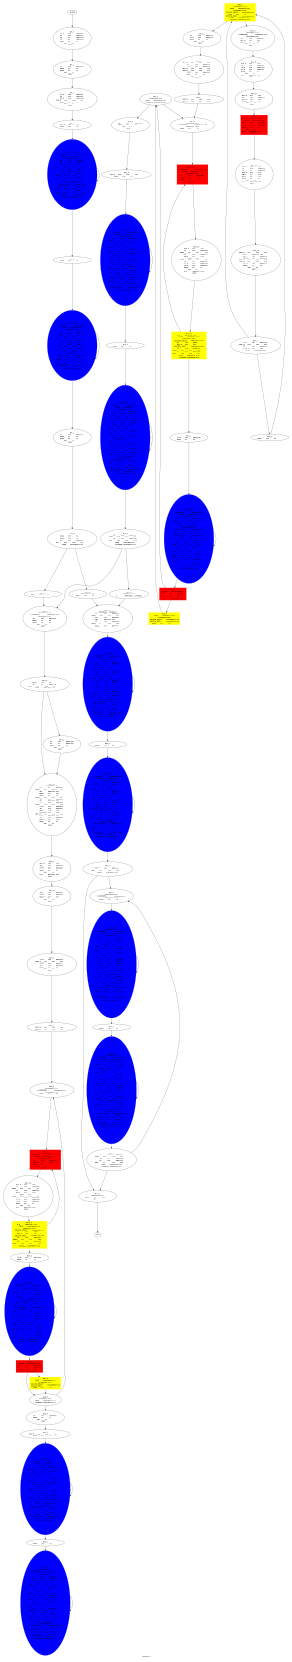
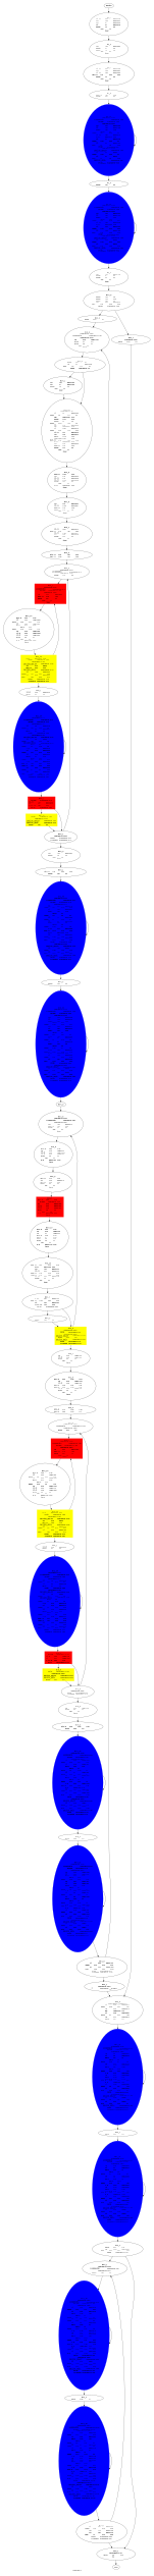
  digraph {
    color=purple
    label=testdata
    style=dashed
    fontname="Courier Prime"
    node [fontname="Courier Prime"]
    edge [fontname="Courier Prime"]
    n1 [label=Begin]
    n2 [label="B2_7\nli.d	r44	nd#3669	\nla	r19	nd#3672	\nla	r5	nd#3674	\nli	r6	nd#3676	\nmove	r4	r2	\nfst	r2	\njalr	\n"]
    n3 [label="B3_5\nla	r19	nd#3682	\nmove	r5	r0	\nmove	r4	r2	\nfst	r2	\njalr	\n"]
    n4 [label=End]
    n5 [label="B4_7\nli.d	r42	nd#3689	\nla	r19	nd#3692	\nli.d	r34	nd#3694	\ndiv.d	r32	r34	r42	\nmove	r4	r2	\nfst	r2	\njalr	\n"]
    n6 [label="B5_2\nmov.d	r40	r36	\nmove	r26	r0	\n"]
    n7 [color=blue label="B6_22\ntestdata.L48:\nloopbegin	testdata.L66\nspawn	testdata.L67\ntestdata.L66:\nla	r27	nd#3706	\nli	r28	nd#3708	\nmult	r26	r28	\nmflo	r5	\naddu	r6	r27	r5	\nli.d	r36	nd#3713	\ns.d	nd#3715	r36	\nli	r7	nd#3718	\naddu	r26	r26	r7	\nli	r8	nd#3721	\nsle	r9	r8	r26	\ncqip	testdata.L67\ntestdata.L67:\npslice_entry	testdata.L67\nli	r7	nd#0	\naddu	r26	r26	r7	\nli	r8	nd#0	\nsle	r9	r8	r26	\npslice_exit	testdata.L67\nbeqz	testdata.L48\nloopend	testdata.L66\n" shape=ellipse style=filled]
    n8 [label="B7_1\nmove	r10	r0	\n"]
    n9 [color=blue label="B8_22\ntestdata.L49:\nloopbegin	testdata.L68\nspawn	testdata.L69\ntestdata.L68:\nla	r19	nd#3731	\nli	r20	nd#3733	\nmult	r10	r20	\nmflo	r21	\naddu	r22	r19	r21	\nli.d	r38	nd#3738	\ns.d	nd#3740	r38	\nli	r23	nd#3743	\naddu	r10	r10	r23	\nli	r24	nd#3746	\nsle	r25	r24	r10	\ncqip	testdata.L69\ntestdata.L69:\npslice_entry	testdata.L69\nli	r23	nd#0	\naddu	r10	r10	r23	\nli	r24	nd#0	\nsle	r25	r24	r10	\npslice_exit	testdata.L69\nbeqz	testdata.L49\nloopend	testdata.L68\n" shape=ellipse style=filled]
    n10 [label="B9_5\nla	r19	nd#3752	\nmove	r5	r0	\nmove	r4	r2	\nfst	r2	\njalr	\n"]
    n11 [label="B10_6\nmove	r12	r9	\nmove	r11	r12	\nmove	r26	r0	\nlw	r27	nd#3763	\nslt	r28	r26	r27	\nbeqz	testdata.L46\n"]
    n12 [label="B11_1\nmove	r14	r0	\n"]
    n13 [label="B63_1\ntestdata.L46:\nmove	r14	r0	\n"]
    n14 [label="B12_6\ntestdata.L47:\nloopbegin	testdata.L70\ntestdata.L70:\nla	r19	nd#3770	\nmove	r5	r0	\nmove	r4	r2	\nfst	r2	\njalr	\n"]
    n15 [label="B64_8\ntestdata.__done55:\nli	r25	nd#4350	\naddu	r26	r11	r25	\nla	r27	nd#4353	\nsw	nd#4356	r27	\nli	r28	nd#4360	\naddu	r5	r12	r28	\nlw	r12	nd#4363	\nmove	r6	r0	\n"]
    n16 [label="B13_4\nmove	r13	r9	\nla	r5	nd#3778	\nseq	r6	r13	r5	\nbeqz	testdata.L8\n"]
    n17 [label="B14_5\nla	r19	nd#3784	\nla	r5	nd#3786	\nmove	r4	r2	\nfst	r2	\njalr	\n"]
    n18 [label="B15_21\ntestdata.L8:\nli	r7	nd#3793	\naddu	r8	r11	r7	\nsw	nd#3796	r13	\nmove	r11	r13	\nmove	r9	r0	\naddu	r10	r13	r9	\nli	r19	nd#3804	\nsh	nd#3806	r19	\nli	r20	nd#3810	\naddu	r21	r13	r20	\nli.d	r52	nd#3813	\nlw	r22	nd#3815	\nmtc1	r54	r22	\ncvt.d.w	r56	r54	\ndiv.d	r58	r52	r56	\ns.d	nd#3820	r58	\nla	r19	nd#3824	\nmov.d	r32	r44	\nmove	r4	r2	\nfst	r2	\njalr	\n"]
    n19 [label="B16_8\nmov.d	r44	r36	\nla	r19	nd#3832	\nli.d	r32	nd#3834	\nli.d	r34	nd#3836	\nmove	r4	r2	\nfst	r2	\ns.d	nd#3840	r44	\njalr	\n"]
    n20 [label="B17_6\nla	r19	nd#3845	\nli.d	r34	nd#3847	\nmov.d	r32	r36	\nmove	r4	r2	\nfst	r2	\njalr	\n"]
    n21 [label="B18_7\nli.d	r60	nd#3853	\nsub.d	r32	r36	r60	\nli.d	r46	nd#3857	\nla	r19	nd#3859	\nmove	r4	r2	\nfst	r2	\njalr	\n"]
    n22 [label="B19_2\ndiv.d	r48	r46	r36	\nmul.d	r46	r42	r48	\n"]
    n23 [label="B20_2\ntestdata.L11:\nloopbegin	testdata.L71\ntestdata.L71:\nmove	r15	r0	\n"]
    n24 [color=red label="B21_7\ntestdata.L50:\nloopbegin	testdata.L73\nspawn	testdata.L74\ntestdata.L73:\nla	r19	nd#3872	\nmov.d	r32	r44	\nmove	r4	r2	\nfst	r2	\njalr	\n" shape=box style=filled]
    n25 [label="B22_14\nmov.d	r44	r36	\nli	r23	nd#3880	\naddu	r26	r13	r23	\nli	r24	nd#3883	\nmult	r15	r24	\nmflo	r25	\naddu	r16	r26	r25	\nla	r19	nd#3888	\nli.d	r32	nd#3890	\nli.d	r34	nd#3892	\nmove	r4	r2	\nfst	r2	\ns.d	nd#3896	r44	\njalr	\n"]
    n26 [color=yellow label="B23_12\ns.d	nd#3900	r36	\ncqip	testdata.L74\ntestdata.L74:\npslice_entry	testdata.L74\nla	r19	nd#0	\nmov.d	r44	r36	\npslice_exit	testdata.L74\nli	r26	nd#3903	\naddu	r15	r15	r26	\nli	r27	nd#3906	\nsle	r28	r27	r15	\nbeqz	testdata.L50\nloopend	testdata.L73\n" shape=polygon style=filled]
    n27 [label="B24_2\nli.d	r32	nd#3912	\nmove	r5	r0	\n"]
    n28 [color=blue label="B25_29\ntestdata.L51:\nloopbegin	testdata.L75\nspawn	testdata.L76\ntestdata.L75:\nli	r6	nd#3918	\naddu	r28	r13	r6	\nli	r7	nd#3921	\nmult	r5	r7	\ncqip	testdata.L76\ntestdata.L76:\npslice_entry	testdata.L76\nli	r6	nd#0	\naddu	r28	r13	r6	\npslice_exit	testdata.L76\nmflo	r8	\naddu	r9	r28	r8	\nl.d	r62	nd#3926	\nli	r10	nd#3929	\naddu	r27	r13	r10	\nli	r19	nd#3932	\nmult	r5	r19	\nmflo	r20	\naddu	r21	r27	r20	\nl.d	r34	nd#3937	\nmul.d	r34	r62	r34	\nadd.d	r32	r32	r34	\nli	r22	nd#3942	\naddu	r5	r5	r22	\nli	r23	nd#3945	\nsle	r24	r23	r5	\nbeqz	testdata.L51\nloopend	testdata.L75\n" shape=ellipse style=filled]
    n29 [color=red label="B26_5\nspawn	testdata.L72\nli.d	r36	nd#3951	\nli	r25	nd#3953	\nc.lt.d	r36	r32	\nbc1t	testdata.L62\n" shape=box style=filled]
    n30 [color=yellow label="B27_4\ncqip	testdata.L72\ntestdata.L72:\npslice_entry	testdata.L72\npslice_exit	testdata.L72\nmove	r25	r0	\n" shape=polygon style=filled]
    n31 [label="B28_2\ntestdata.L62:\nbnez	testdata.L11\nloopend	testdata.L71\n"]
    n32 [label="B29_4\nla	r19	nd#3961	\nmove	r4	r2	\nfst	r2	\njalr	\n"]
    n33 [label="B30_2\ndiv.d	r38	r46	r36	\nmove	r26	r0	\n"]
    n34 [color=blue label="B31_30\ntestdata.L52:\nloopbegin	testdata.L77\nspawn	testdata.L78\ntestdata.L77:\nli	r27	nd#3972	\naddu	r6	r13	r27	\nli	r28	nd#3975	\nmult	r26	r28	\nmflo	r5	\naddu	r6	r6	r5	\nli	r7	nd#3980	\naddu	r5	r13	r7	\nli	r8	nd#3983	\nmult	r26	r8	\nmflo	r9	\naddu	r10	r5	r9	\nl.d	r52	nd#3988	\nmul.d	r54	r52	r38	\ns.d	nd#3992	r54	\nli	r19	nd#3995	\naddu	r26	r26	r19	\nli	r20	nd#3998	\nsle	r21	r20	r26	\ncqip	testdata.L78\ntestdata.L78:\npslice_entry	testdata.L78\nli	r19	nd#0	\naddu	r26	r26	r19	\nli	r20	nd#0	\nsle	r21	r20	r26	\npslice_exit	testdata.L78\nbeqz	testdata.L52\nloopend	testdata.L77\n" shape=ellipse style=filled]
    n35 [label="B32_1\nmove	r22	r0	\n"]
    n36 [color=blue label="B33_35\ntestdata.L53:\nloopbegin	testdata.L79\nspawn	testdata.L80\ntestdata.L79:\nla	r23	nd#4008	\nli	r24	nd#4010	\nmult	r22	r24	\nmflo	r25	\naddu	r26	r23	r25	\nla	r27	nd#4015	\nli	r28	nd#4017	\nmult	r22	r28	\nmflo	r5	\naddu	r6	r27	r5	\nl.d	r56	nd#4022	\nli	r7	nd#4025	\naddu	r7	r13	r7	\nli	r8	nd#4028	\nmult	r22	r8	\nmflo	r9	\naddu	r10	r7	r9	\nl.d	r58	nd#4033	\nadd.d	r60	r56	r58	\ns.d	nd#4037	r60	\nli	r19	nd#4040	\naddu	r22	r22	r19	\nli	r20	nd#4043	\nsle	r21	r20	r22	\ncqip	testdata.L80\ntestdata.L80:\npslice_entry	testdata.L80\nli	r19	nd#0	\naddu	r22	r22	r19	\nli	r20	nd#0	\nsle	r21	r20	r22	\npslice_exit	testdata.L80\nbeqz	testdata.L53\nloopend	testdata.L79\n" shape=ellipse style=filled]
+   n37 [label="B34_0\n"]
    n38 [label="B35_6\ntestdata.L22:\nloopbegin	testdata.L81\ntestdata.L81:\nla	r19	nd#4051	\nmov.d	r32	r44	\nmove	r4	r2	\nfst	r2	\njalr	\n"]
    n39 [label="B36_8\nmov.d	r44	r36	\nla	r19	nd#4059	\nli.d	r32	nd#4061	\nli.d	r34	nd#4063	\nmove	r4	r2	\nfst	r2	\ns.d	nd#4067	r44	\njalr	\n"]
    n40 [label="B37_6\nmov.d	r50	r36	\nla	r19	nd#4073	\nmov.d	r32	r44	\nmove	r4	r2	\nfst	r2	\njalr	\n"]
    n41 [color=red label="B38_9\nmov.d	r44	r36	\nspawn	testdata.L82\nla	r19	nd#4081	\nli.d	r32	nd#4083	\nli.d	r34	nd#4085	\nmove	r4	r2	\nfst	r2	\ns.d	nd#4089	r44	\njalr	\n" shape=box style=filled]
    n42 [label="B39_10\nmov.d	r46	r36	\nla	r19	nd#4095	\nla	r5	nd#4097	\nmov.d	r34	r50	\nmfc1	r7	r34	\nmfc1	r8	r35	\nmove	r4	r2	\nfst	r2	\ns.d	nd#4104	r46	\njalr	\n"]
    n43 [label="B40_10\nmul.d	r62	r50	r50	\ns.d	nd#4109	r62	\nla	r19	nd#4111	\nli.d	r62	nd#4113	\nmul.d	r32	r50	r50	\nsub.d	r32	r62	r32	\nli.d	r34	nd#4117	\nmove	r4	r2	\nfst	r2	\njalr	\n"]
    n44 [label="B41_5\nl.d	r60	nd#4122	\nmul.d	r34	r60	r36	\nli	r22	nd#4125	\nc.lt.d	r34	r46	\nbc1t	testdata.L63\n"]
    n45 [label="B42_1\nmove	r22	r0	\n"]
    n46 [color=yellow label="B43_6\ntestdata.L63:\ncqip	testdata.L82\ntestdata.L82:\npslice_entry	testdata.L82\nmove	r22	r0	\npslice_exit	testdata.L82\nbnez	testdata.L22\nloopend	testdata.L81\n" shape=polygon style=filled]
    n47 [label="B44_5\nla	r19	nd#4133	\nli.d	r32	nd#4135	\nmove	r4	r2	\nfst	r2	\njalr	\n"]
    n48 [label="B45_9\nmul.d	r46	r36	r50	\nla	r19	nd#4141	\nli.d	r36	nd#4143	\nmul.d	r38	r48	r48	\nadd.d	r32	r36	r38	\nli.d	r34	nd#4147	\nmove	r4	r2	\nfst	r2	\njalr	\n"]
    n49 [label="B46_2\ndiv.d	r52	r46	r36	\nmul.d	r46	r40	r52	\n"]
    n50 [label="B47_2\ntestdata.L25:\nloopbegin	testdata.L83\ntestdata.L83:\nmove	r15	r0	\n"]
    n51 [color=red label="B48_7\ntestdata.L54:\nloopbegin	testdata.L85\nspawn	testdata.L86\ntestdata.L85:\nla	r19	nd#4160	\nmov.d	r32	r44	\nmove	r4	r2	\nfst	r2	\njalr	\n" shape=box style=filled]
    n52 [label="B49_14\nmov.d	r44	r36	\nli	r23	nd#4168	\naddu	r8	r13	r23	\nli	r24	nd#4171	\nmult	r15	r24	\nmflo	r25	\naddu	r16	r8	r25	\nla	r19	nd#4176	\nli.d	r32	nd#4178	\nli.d	r34	nd#4180	\nmove	r4	r2	\nfst	r2	\ns.d	nd#4184	r44	\njalr	\n"]
    n53 [color=yellow label="B50_12\ns.d	nd#4188	r36	\ncqip	testdata.L86\ntestdata.L86:\npslice_entry	testdata.L86\nla	r19	nd#0	\nmov.d	r44	r36	\npslice_exit	testdata.L86\nli	r26	nd#4191	\naddu	r15	r15	r26	\nli	r27	nd#4194	\nsle	r28	r27	r15	\nbeqz	testdata.L54\nloopend	testdata.L85\n" shape=polygon style=filled]
    n54 [label="B51_2\nli.d	r32	nd#4200	\nmove	r5	r0	\n"]
    n55 [color=blue label="B52_29\ntestdata.L55:\nloopbegin	testdata.L87\nspawn	testdata.L88\ntestdata.L87:\nli	r6	nd#4206	\naddu	r10	r13	r6	\nli	r7	nd#4209	\nmult	r5	r7	\ncqip	testdata.L88\ntestdata.L88:\npslice_entry	testdata.L88\nli	r6	nd#0	\naddu	r10	r13	r6	\npslice_exit	testdata.L88\nmflo	r8	\naddu	r9	r10	r8	\nl.d	r54	nd#4214	\nli	r10	nd#4217	\naddu	r9	r13	r10	\nli	r19	nd#4220	\nmult	r5	r19	\nmflo	r20	\naddu	r21	r9	r20	\nl.d	r56	nd#4225	\nmul.d	r58	r54	r56	\nadd.d	r32	r32	r58	\nli	r22	nd#4230	\naddu	r5	r5	r22	\nli	r23	nd#4233	\nsle	r24	r23	r5	\nbeqz	testdata.L55\nloopend	testdata.L87\n" shape=ellipse style=filled]
    n56 [color=red label="B53_5\nspawn	testdata.L84\nli.d	r60	nd#4239	\nli	r25	nd#4241	\nc.lt.d	r60	r32	\nbc1t	testdata.L64\n" shape=box style=filled]
    n57 [color=yellow label="B54_4\ncqip	testdata.L84\ntestdata.L84:\npslice_entry	testdata.L84\npslice_exit	testdata.L84\nmove	r25	r0	\n" shape=polygon style=filled]
    n58 [label="B55_2\ntestdata.L64:\nbnez	testdata.L25\nloopend	testdata.L83\n"]
    n59 [label="B56_4\nla	r19	nd#4249	\nmove	r4	r2	\nfst	r2	\njalr	\n"]
    n60 [label="B57_2\ndiv.d	r38	r46	r36	\nmove	r26	r0	\n"]
    n61 [color=blue label="B58_30\ntestdata.L56:\nloopbegin	testdata.L89\nspawn	testdata.L90\ntestdata.L89:\nli	r27	nd#4260	\naddu	r20	r13	r27	\nli	r28	nd#4263	\nmult	r26	r28	\nmflo	r5	\naddu	r6	r20	r5	\nli	r7	nd#4268	\naddu	r19	r13	r7	\nli	r8	nd#4271	\nmult	r26	r8	\nmflo	r9	\naddu	r10	r19	r9	\nl.d	r62	nd#4276	\nmul.d	r32	r62	r38	\ns.d	nd#4280	r32	\nli	r19	nd#4283	\naddu	r26	r26	r19	\nli	r20	nd#4286	\nsle	r21	r20	r26	\ncqip	testdata.L90\ntestdata.L90:\npslice_entry	testdata.L90\nli	r19	nd#0	\naddu	r26	r26	r19	\nli	r20	nd#0	\nsle	r21	r20	r26	\npslice_exit	testdata.L90\nbeqz	testdata.L56\nloopend	testdata.L89\n" shape=ellipse style=filled]
    n62 [label="B59_1\nmove	r22	r0	\n"]
    n63 [color=blue label="B60_35\ntestdata.L57:\nloopbegin	testdata.L91\nspawn	testdata.L92\ntestdata.L91:\nla	r23	nd#4296	\nli	r24	nd#4298	\nmult	r22	r24	\nmflo	r25	\naddu	r26	r23	r25	\nla	r27	nd#4303	\nli	r28	nd#4305	\nmult	r22	r28	\nmflo	r5	\naddu	r6	r27	r5	\nl.d	r34	nd#4310	\nli	r7	nd#4313	\naddu	r21	r13	r7	\nli	r8	nd#4316	\nmult	r22	r8	\nmflo	r9	\naddu	r10	r21	r9	\nl.d	r36	nd#4321	\nadd.d	r38	r34	r36	\ns.d	nd#4325	r38	\nli	r19	nd#4328	\naddu	r22	r22	r19	\nli	r20	nd#4331	\nsle	r21	r20	r22	\ncqip	testdata.L92\ntestdata.L92:\npslice_entry	testdata.L92\nli	r19	nd#0	\naddu	r22	r22	r19	\nli	r20	nd#0	\nsle	r21	r20	r22	\npslice_exit	testdata.L92\nbeqz	testdata.L57\nloopend	testdata.L91\n" shape=ellipse style=filled]
    n64 [label="B61_6\nli	r22	nd#4337	\naddu	r14	r14	r22	\nlw	r23	nd#4340	\nsle	r24	r23	r14	\nbeqz	testdata.L47\nloopend	testdata.L70\n"]
    n65 [label="B62_1\ntestdata.L65:\nj	testdata.__done55\n"]
    n66 [color=blue label="B65_31\ntestdata.L58:\nloopbegin	testdata.L93\nspawn	testdata.L94\ntestdata.L93:\nla	r7	nd#4371	\nli	r8	nd#4373	\nmult	r6	r8	\nmflo	r9	\naddu	r10	r7	r9	\nla	r19	nd#4378	\nli	r20	nd#4380	\nmult	r6	r20	\nmflo	r21	\naddu	r22	r19	r21	\nl.d	r52	nd#4385	\nlw	r23	nd#4388	\nmtc1	r54	r23	\ncvt.d.w	r56	r54	\ndiv.d	r58	r52	r56	\ns.d	nd#4393	r58	\nli	r24	nd#4396	\naddu	r6	r6	r24	\nli	r25	nd#4399	\nsle	r26	r25	r6	\ncqip	testdata.L94\ntestdata.L94:\npslice_entry	testdata.L94\nli	r24	nd#0	\naddu	r6	r6	r24	\nli	r25	nd#0	\nsle	r26	r25	r6	\npslice_exit	testdata.L94\nbeqz	testdata.L58\nloopend	testdata.L93\n" shape=ellipse style=filled]
    n67 [label="B66_1\nmove	r27	r0	\n"]
    n68 [color=blue label="B67_31\ntestdata.L59:\nloopbegin	testdata.L95\nspawn	testdata.L96\ntestdata.L95:\nla	r28	nd#4409	\nli	r5	nd#4411	\nmult	r27	r5	\nmflo	r6	\naddu	r7	r28	r6	\nla	r8	nd#4416	\nli	r9	nd#4418	\nmult	r27	r9	\nmflo	r10	\naddu	r19	r8	r10	\nl.d	r60	nd#4423	\nlw	r20	nd#4426	\nmtc1	r62	r20	\ncvt.d.w	r32	r62	\ndiv.d	r34	r60	r32	\ns.d	nd#4431	r34	\nli	r21	nd#4434	\naddu	r27	r27	r21	\nli	r22	nd#4437	\nsle	r23	r22	r27	\ncqip	testdata.L96\ntestdata.L96:\npslice_entry	testdata.L96\nli	r21	nd#0	\naddu	r27	r27	r21	\nli	r22	nd#0	\nsle	r23	r22	r27	\npslice_exit	testdata.L96\nbeqz	testdata.L59\nloopend	testdata.L95\n" shape=ellipse style=filled]
    n69 [label="B68_4\nmove	r13	r12	\nla	r24	nd#4445	\nsne	r25	r13	r24	\nbeqz	testdata.L41\n"]
    n70 [label="B69_2\ntestdata.L40:\nloopbegin	testdata.L97\ntestdata.L97:\nmove	r26	r0	\n"]
    n71 [label="B74_2\ntestdata.L41:\nmove	r9	r12	\njr	\n"]
    n72 [color=blue label="B70_36\ntestdata.L60:\nloopbegin	testdata.L98\nspawn	testdata.L99\ntestdata.L98:\nli	r27	nd#4456	\naddu	r23	r13	r27	\nli	r28	nd#4459	\nmult	r26	r28	\nmflo	r5	\naddu	r6	r23	r5	\nli	r7	nd#4464	\naddu	r22	r13	r7	\nli	r8	nd#4467	\nmult	r26	r8	\nmflo	r9	\naddu	r10	r22	r9	\nl.d	r36	nd#4472	\nla	r19	nd#4475	\nli	r20	nd#4477	\nmult	r26	r20	\nmflo	r21	\naddu	r22	r19	r21	\nl.d	r38	nd#4482	\nsub.d	r52	r36	r38	\ns.d	nd#4486	r52	\nli	r23	nd#4489	\naddu	r26	r26	r23	\nli	r24	nd#4492	\nsle	r25	r24	r26	\ncqip	testdata.L99\ntestdata.L99:\npslice_entry	testdata.L99\nli	r23	nd#0	\naddu	r26	r26	r23	\nli	r24	nd#0	\nsle	r25	r24	r26	\npslice_exit	testdata.L99\nbeqz	testdata.L60\nloopend	testdata.L98\n" shape=ellipse style=filled]
    n73 [label="B71_1\nmove	r26	r0	\n"]
    n74 [color=blue label="B72_36\ntestdata.L61:\nloopbegin	testdata.L100\nspawn	testdata.L101\ntestdata.L100:\nli	r27	nd#4502	\naddu	r25	r13	r27	\nli	r28	nd#4505	\nmult	r26	r28	\nmflo	r5	\naddu	r6	r25	r5	\nli	r7	nd#4510	\naddu	r24	r13	r7	\nli	r8	nd#4513	\nmult	r26	r8	\nmflo	r9	\naddu	r10	r24	r9	\nl.d	r54	nd#4518	\nla	r19	nd#4521	\nli	r20	nd#4523	\nmult	r26	r20	\nmflo	r21	\naddu	r22	r19	r21	\nl.d	r56	nd#4528	\nsub.d	r58	r54	r56	\ns.d	nd#4532	r58	\nli	r23	nd#4535	\naddu	r26	r26	r23	\nli	r24	nd#4538	\nsle	r25	r24	r26	\ncqip	testdata.L101\ntestdata.L101:\npslice_entry	testdata.L101\nli	r23	nd#0	\naddu	r26	r26	r23	\nli	r24	nd#0	\nsle	r25	r24	r26	\npslice_exit	testdata.L101\nbeqz	testdata.L61\nloopend	testdata.L100\n" shape=ellipse style=filled]
    n75 [label="B73_7\nli	r26	nd#4545	\naddu	r27	r13	r26	\nlw	r13	nd#4548	\nla	r28	nd#4552	\nsne	r5	r13	r28	\nbnez	testdata.L40\nloopend	testdata.L97\n"]
    n1 -> n2
    n2 -> n3
    n3 -> n5
    n5 -> n6
    n6 -> n7
    n7 -> n7
    n7 -> n8
    n8 -> n9
    n9 -> n9
    n9 -> n10
    n10 -> n11
    n11 -> n12
    n11 -> n13
    n12 -> n14
    n13 -> n15
    n14 -> n16
    n15 -> n66
    n16 -> n17
    n16 -> n18
    n17 -> n18
    n18 -> n19
    n19 -> n20
    n20 -> n21
    n21 -> n22
    n22 -> n23
    n23 -> n24
    n24 -> n25
    n25 -> n26
    n26 -> n24
    n26 -> n27
    n27 -> n28
    n28 -> n28
    n28 -> n29
    n29 -> n30
    n29 -> n31
    n30 -> n31
    n31 -> n23
    n31 -> n32
    n32 -> n33
    n33 -> n34
    n34 -> n34
    n34 -> n35
    n35 -> n36
    n36 -> n36
+   n36 -> n37
+   n37 -> n38
    n38 -> n39
    n39 -> n40
    n40 -> n41
    n41 -> n42
    n42 -> n43
    n43 -> n44
    n44 -> n45
    n44 -> n46
    n45 -> n46
    n46 -> n38
    n46 -> n47
    n47 -> n48
    n48 -> n49
    n49 -> n50
    n50 -> n51
    n51 -> n52
    n52 -> n53
    n53 -> n51
    n53 -> n54
    n54 -> n55
    n55 -> n55
    n55 -> n56
    n56 -> n57
    n56 -> n58
    n57 -> n58
    n58 -> n50
    n58 -> n59
    n59 -> n60
    n60 -> n61
    n61 -> n61
    n61 -> n62
    n62 -> n63
    n63 -> n63
    n63 -> n64
    n64 -> n14
    n64 -> n65
    n65 -> n15
    n66 -> n66
    n66 -> n67
    n67 -> n68
    n68 -> n68
    n68 -> n69
    n69 -> n70
    n69 -> n71
    n70 -> n72
    n71 -> n4
    n72 -> n72
    n72 -> n73
    n73 -> n74
    n74 -> n74
    n74 -> n75
    n75 -> n70
    n75 -> n71
  }
